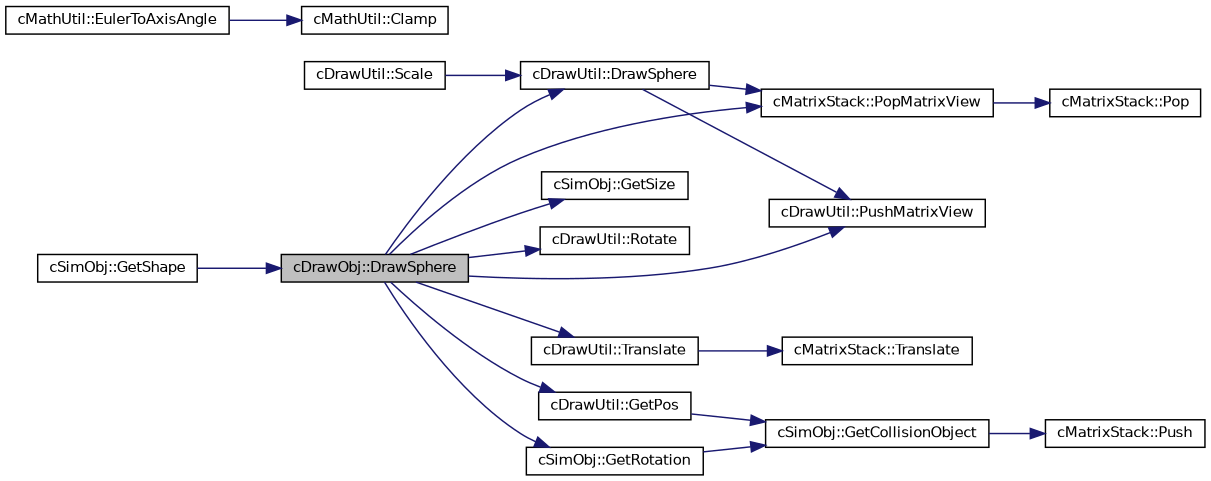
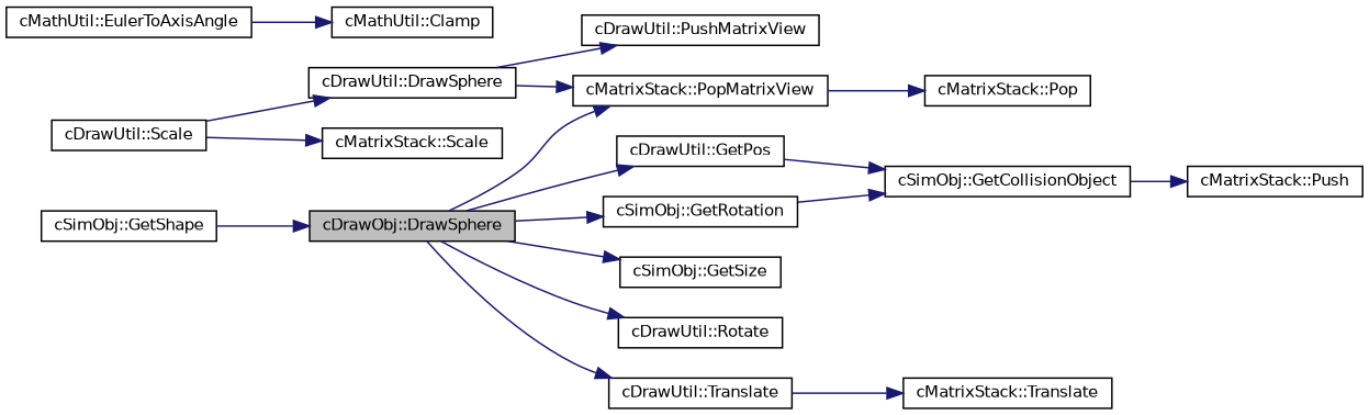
  digraph {
    rankdir=LR
    node [color=black fillcolor=white fontname=Helvetica fontsize=10 shape=record style=filled]
    edge [color=midnightblue fontname=Helvetica fontsize=10 labelfontname=Helvetica labelfontsize=10 style=solid]
    n1 [fillcolor=grey75 fontcolor=black height=0.2 label="cDrawObj::DrawSphere" width=0.4]
    n2 [height=0.2 label="cDrawUtil::DrawSphere" width=0.4]
    n3 [height=0.2 label="cMatrixStack::PopMatrixView" width=0.4]
    n4 [height=0.2 label="cDrawUtil::PushMatrixView" width=0.4]
    n5 [height=0.2 label="cDrawUtil::GetPos" width=0.4]
    n6 [height=0.2 label="cSimObj::GetRotation" width=0.4]
    n7 [height=0.2 label="cSimObj::GetSize" width=0.4]
    n8 [height=0.2 label="cDrawUtil::Rotate" width=0.4]
    n9 [height=0.2 label="cDrawUtil::Translate" width=0.4]
    n10 [height=0.2 label="cMatrixStack::Pop" width=0.4]
    n11 [height=0.2 label="cSimObj::GetCollisionObject" width=0.4]
    n12 [height=0.2 label="cSimObj::GetShape" width=0.4]
    n13 [height=0.2 label="cMatrixStack::Translate" width=0.4]
    n14 [height=0.2 label="cDrawUtil::Scale" width=0.4]
+   n15 [height=0.2 label="cMatrixStack::Scale" width=0.4]
    n16 [height=0.2 label="cMatrixStack::Push" width=0.4]
    n17 [height=0.2 label="cMathUtil::EulerToAxisAngle" width=0.4]
    n18 [height=0.2 label="cMathUtil::Clamp" width=0.4]
-   n1 -> n2
    n1 -> n3
-   n1 -> n4
    n1 -> n5
    n1 -> n6
    n1 -> n7
    n1 -> n8
    n1 -> n9
    n2 -> n3
    n2 -> n4
    n3 -> n10
    n5 -> n11
    n6 -> n11
    n9 -> n13
    n11 -> n16
    n12 -> n1
    n14 -> n2
+   n14 -> n15
    n17 -> n18
  }
